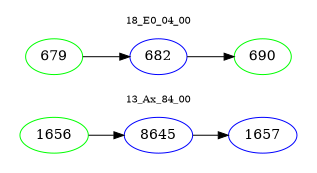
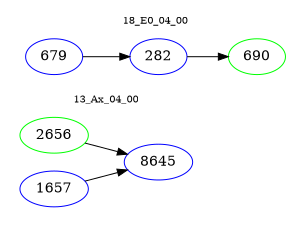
  digraph {
    rankdir=LR
    node [color=green]
    edge [color=black]
-   n1 [label=1656]
+   n1 [label=2656]
    n2 [color=blue label=8645]
    n3 [color=blue label=1657]
-   n4 [label=679]
-   n5 [color=blue label=682]
+   n4 [color=blue label=679]
+   n5 [color=blue label=282]
    n6 [label=690]
    subgraph cluster_1 {
      color=white
      fontsize=10
-     label="13_Ax_84_00"
+     label="13_Ax_04_00"
      n1
      n2
      n3
    }
    subgraph cluster_2 {
      color=white
      fontsize=10
      label="18_E0_04_00"
      n4
      n5
      n6
    }
    n1 -> n2
-   n2 -> n3
+   n3 -> n2
    n4 -> n5
    n5 -> n6
  }
